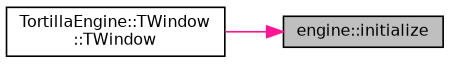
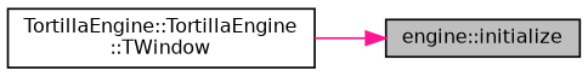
  digraph {
    rankdir=RL
    node [color=black fontname=Helvetica fontsize=10 shape=record style=filled]
    n1 [fillcolor=grey75 fontcolor=black height=0.2 label="engine::initialize" width=0.4]
-   n2 [fillcolor=white height=0.2 label="TortillaEngine::TWindow\l::TWindow" width=0.4]
+   n2 [fillcolor=white height=0.2 label="TortillaEngine::TortillaEngine\l::TWindow" width=0.4]
    n1 -> n2 [color=deeppink dir=back fontname=Helvetica fontsize=10 labelfontname=Helvetica labelfontsize=10 style=solid]
  }
